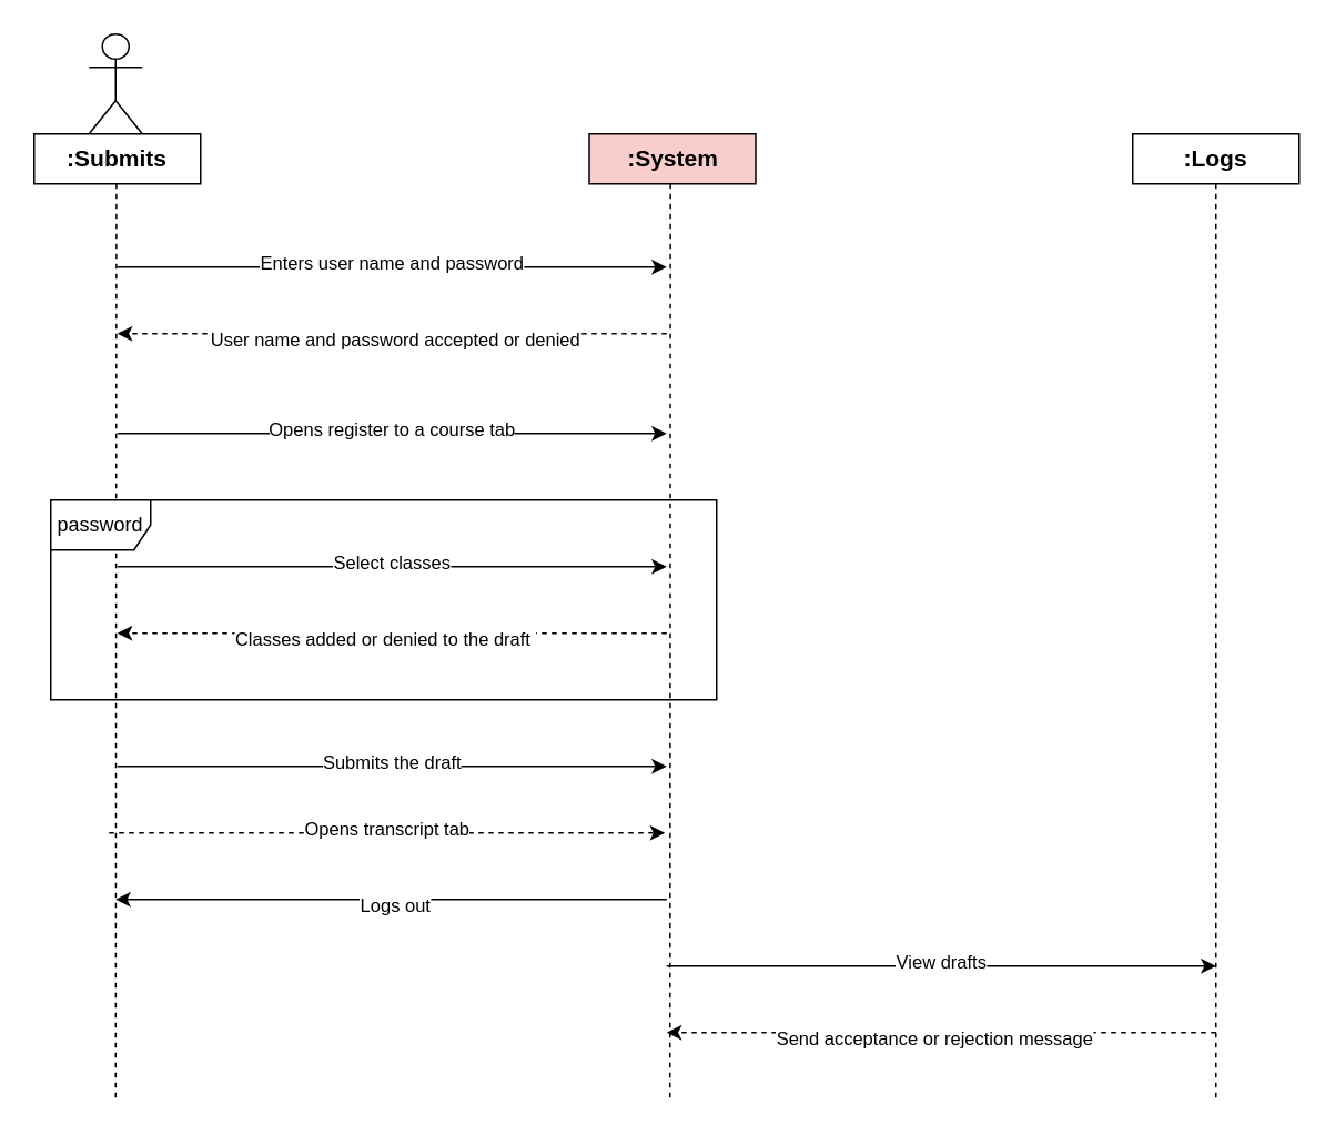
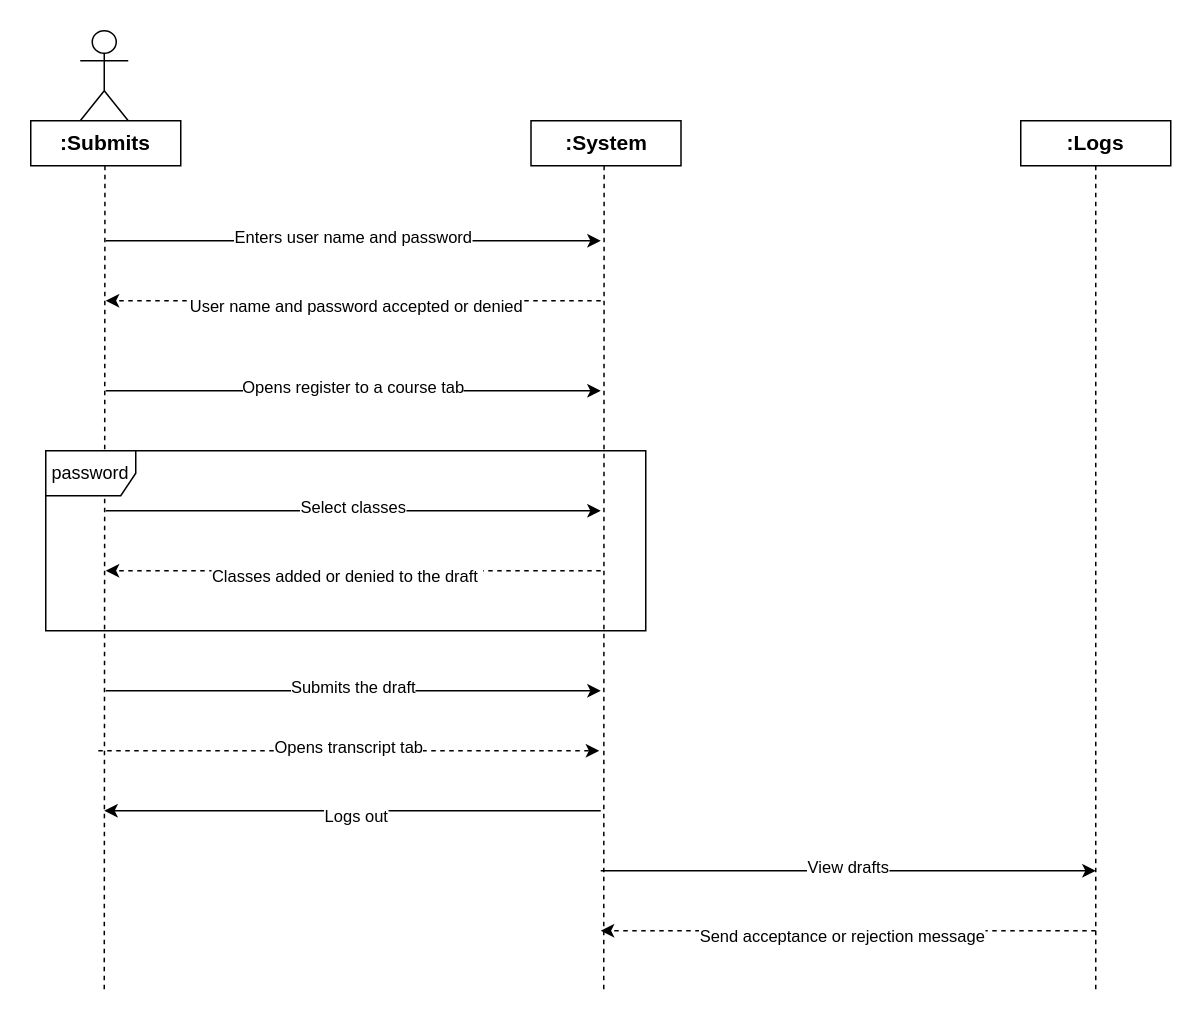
  <mxCell id="0" />
  <mxCell id="1" parent="0" />
  <mxCell id="2" value="" style="shape=umlActor;verticalLabelPosition=bottom;verticalAlign=top;html=1;outlineConnect=0;" parent="1" vertex="1"><mxGeometry x="53" y="20" width="32" height="60" as="geometry" /></mxCell>
  <mxCell id="3" value="" style="endArrow=none;dashed=1;html=1;rounded=0;" parent="1" edge="1"><mxGeometry width="50" height="50" relative="1" as="geometry"><mxPoint x="69.47" y="110" as="sourcePoint" /><mxPoint x="69" y="660" as="targetPoint" /></mxGeometry></mxCell>
  <mxCell id="4" value="" style="endArrow=none;dashed=1;html=1;rounded=0;" parent="1" edge="1"><mxGeometry width="50" height="50" relative="1" as="geometry"><mxPoint x="402.25" y="110" as="sourcePoint" /><mxPoint x="402" y="660" as="targetPoint" /></mxGeometry></mxCell>
  <mxCell id="5" value="" style="endArrow=none;dashed=1;html=1;rounded=0;" parent="1" edge="1"><mxGeometry width="50" height="50" relative="1" as="geometry"><mxPoint x="730" y="110" as="sourcePoint" /><mxPoint x="730" y="660" as="targetPoint" /></mxGeometry></mxCell>
- <mxCell id="6" value="&lt;b style=&quot;border-color: var(--border-color);&quot;&gt;&lt;font style=&quot;border-color: var(--border-color); font-size: 14px;&quot;&gt;:System&lt;/font&gt;&lt;/b&gt;" style="rounded=0;whiteSpace=wrap;html=1;fillColor=#f8cecc;" parent="1" vertex="1"><mxGeometry x="353.5" y="80" width="100" height="30" as="geometry" /></mxCell>
+ <mxCell id="6" value="&lt;b style=&quot;border-color: var(--border-color);&quot;&gt;&lt;font style=&quot;border-color: var(--border-color); font-size: 14px;&quot;&gt;:System&lt;/font&gt;&lt;/b&gt;" style="rounded=0;whiteSpace=wrap;html=1;" parent="1" vertex="1"><mxGeometry x="353.5" y="80" width="100" height="30" as="geometry" /></mxCell>
  <mxCell id="7" value="&lt;b style=&quot;border-color: var(--border-color);&quot;&gt;&lt;font style=&quot;border-color: var(--border-color); font-size: 14px;&quot;&gt;:Logs&lt;/font&gt;&lt;/b&gt;" style="rounded=0;whiteSpace=wrap;html=1;" parent="1" vertex="1"><mxGeometry x="680" y="80" width="100" height="30" as="geometry" /></mxCell>
  <mxCell id="8" value="&lt;b&gt;&lt;font style=&quot;font-size: 14px;&quot;&gt;:Submits&lt;/font&gt;&lt;/b&gt;" style="rounded=0;whiteSpace=wrap;html=1;" parent="1" vertex="1"><mxGeometry x="20" y="80" width="100" height="30" as="geometry" /></mxCell>
  <mxCell id="9" value="" style="endArrow=classic;html=1;rounded=0;" parent="1" edge="1"><mxGeometry width="50" height="50" relative="1" as="geometry"><mxPoint x="70" y="160" as="sourcePoint" /><mxPoint x="400" y="160" as="targetPoint" /></mxGeometry></mxCell>
  <mxCell id="10" value="Enters&amp;nbsp;user name and password" style="edgeLabel;html=1;align=center;verticalAlign=middle;resizable=0;points=[];" parent="9" vertex="1" connectable="0"><mxGeometry x="-0.008" y="3" relative="1" as="geometry"><mxPoint as="offset" /></mxGeometry></mxCell>
  <mxCell id="11" value="" style="endArrow=classic;html=1;rounded=0;dashed=1;" parent="1" edge="1"><mxGeometry width="50" height="50" relative="1" as="geometry"><mxPoint x="400" y="200" as="sourcePoint" /><mxPoint x="70" y="200" as="targetPoint" /></mxGeometry></mxCell>
  <mxCell id="12" value="User name and password accepted or denied" style="edgeLabel;html=1;align=center;verticalAlign=middle;resizable=0;points=[];" parent="11" vertex="1" connectable="0"><mxGeometry x="-0.006" y="3" relative="1" as="geometry"><mxPoint as="offset" /></mxGeometry></mxCell>
  <mxCell id="13" value="password" style="shape=umlFrame;whiteSpace=wrap;html=1;pointerEvents=0;" parent="1" vertex="1"><mxGeometry x="30" y="300" width="400" height="120" as="geometry" /></mxCell>
  <mxCell id="14" value="" style="endArrow=classic;html=1;rounded=0;" parent="1" edge="1"><mxGeometry width="50" height="50" relative="1" as="geometry"><mxPoint x="70" y="340" as="sourcePoint" /><mxPoint x="400" y="340" as="targetPoint" /></mxGeometry></mxCell>
  <mxCell id="15" value="Select classes" style="edgeLabel;html=1;align=center;verticalAlign=middle;resizable=0;points=[];" parent="14" vertex="1" connectable="0"><mxGeometry x="-0.008" y="3" relative="1" as="geometry"><mxPoint as="offset" /></mxGeometry></mxCell>
  <mxCell id="16" value="" style="endArrow=classic;html=1;rounded=0;" parent="1" edge="1"><mxGeometry width="50" height="50" relative="1" as="geometry"><mxPoint x="70" y="460" as="sourcePoint" /><mxPoint x="400" y="460" as="targetPoint" /></mxGeometry></mxCell>
  <mxCell id="17" value="Submits the draft" style="edgeLabel;html=1;align=center;verticalAlign=middle;resizable=0;points=[];" parent="16" vertex="1" connectable="0"><mxGeometry x="-0.008" y="3" relative="1" as="geometry"><mxPoint as="offset" /></mxGeometry></mxCell>
  <mxCell id="18" value="" style="endArrow=classic;html=1;rounded=0;" parent="1" edge="1"><mxGeometry width="50" height="50" relative="1" as="geometry"><mxPoint x="400" y="580" as="sourcePoint" /><mxPoint x="730" y="580" as="targetPoint" /></mxGeometry></mxCell>
  <mxCell id="19" value="View drafts" style="edgeLabel;html=1;align=center;verticalAlign=middle;resizable=0;points=[];" parent="18" vertex="1" connectable="0"><mxGeometry x="-0.008" y="3" relative="1" as="geometry"><mxPoint as="offset" /></mxGeometry></mxCell>
  <mxCell id="20" value="" style="endArrow=classic;html=1;rounded=0;dashed=1;" parent="1" edge="1"><mxGeometry width="50" height="50" relative="1" as="geometry"><mxPoint x="730" y="620" as="sourcePoint" /><mxPoint x="400" y="620" as="targetPoint" /></mxGeometry></mxCell>
  <mxCell id="21" value="Send acceptance or rejection message" style="edgeLabel;html=1;align=center;verticalAlign=middle;resizable=0;points=[];" parent="20" vertex="1" connectable="0"><mxGeometry x="0.024" y="3" relative="1" as="geometry"><mxPoint x="-1" as="offset" /></mxGeometry></mxCell>
  <mxCell id="22" value="" style="endArrow=classic;html=1;rounded=0;" edge="1" parent="1"><mxGeometry width="50" height="50" relative="1" as="geometry"><mxPoint x="70" y="260" as="sourcePoint" /><mxPoint x="400" y="260" as="targetPoint" /></mxGeometry></mxCell>
  <mxCell id="23" value="Opens&amp;nbsp;register to a course tab" style="edgeLabel;html=1;align=center;verticalAlign=middle;resizable=0;points=[];" vertex="1" connectable="0" parent="22"><mxGeometry x="-0.008" y="3" relative="1" as="geometry"><mxPoint as="offset" /></mxGeometry></mxCell>
  <mxCell id="24" value="" style="endArrow=classic;html=1;rounded=0;" edge="1" parent="1"><mxGeometry width="50" height="50" relative="1" as="geometry"><mxPoint x="400" y="540" as="sourcePoint" /><mxPoint x="69" y="540" as="targetPoint" /></mxGeometry></mxCell>
  <mxCell id="25" value="Logs out" style="edgeLabel;html=1;align=center;verticalAlign=middle;resizable=0;points=[];" vertex="1" connectable="0" parent="24"><mxGeometry x="-0.008" y="3" relative="1" as="geometry"><mxPoint as="offset" /></mxGeometry></mxCell>
  <mxCell id="26" value="" style="endArrow=classic;html=1;rounded=0;dashed=1;" edge="1" parent="1"><mxGeometry width="50" height="50" relative="1" as="geometry"><mxPoint x="65" y="500" as="sourcePoint" /><mxPoint x="399" y="500" as="targetPoint" /></mxGeometry></mxCell>
  <mxCell id="27" value="Opens&amp;nbsp;transcript tab" style="edgeLabel;html=1;align=center;verticalAlign=middle;resizable=0;points=[];" vertex="1" connectable="0" parent="26"><mxGeometry x="-0.006" y="3" relative="1" as="geometry"><mxPoint as="offset" /></mxGeometry></mxCell>
  <mxCell id="28" value="" style="endArrow=classic;html=1;rounded=0;dashed=1;" edge="1" parent="1"><mxGeometry width="50" height="50" relative="1" as="geometry"><mxPoint x="400" y="380" as="sourcePoint" /><mxPoint x="70" y="380" as="targetPoint" /></mxGeometry></mxCell>
  <mxCell id="29" value="Classes added or denied to the draft&amp;nbsp;" style="edgeLabel;html=1;align=center;verticalAlign=middle;resizable=0;points=[];" vertex="1" connectable="0" parent="28"><mxGeometry x="0.024" y="3" relative="1" as="geometry"><mxPoint x="-1" as="offset" /></mxGeometry></mxCell>
